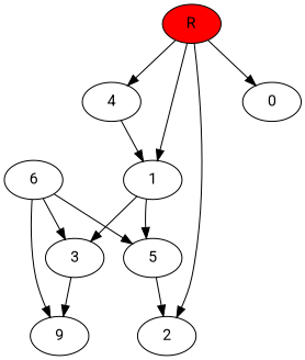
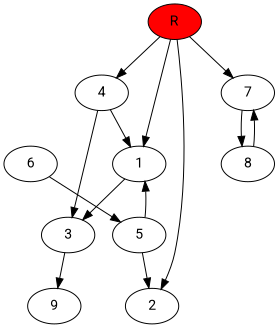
  digraph {
    fontname=Roboto
    node [fontname=Roboto]
    edge [fontname=Roboto]
    1
    3
    5
    9
    2
-   7 [label=0]
+   8
+   7
    4
    6
    R [fillcolor="#ff0000" style=filled]
    1 -> 3
-   1 -> 5
+   5 -> 1
    3 -> 9
    5 -> 2
+   8 -> 7
+   7 -> 8
    4 -> 1
-   6 -> 3
+   4 -> 3
    6 -> 5
-   6 -> 9
    R -> 1
    R -> 2
    R -> 7
    R -> 4
  }
